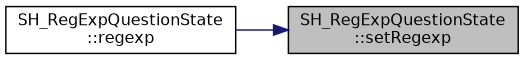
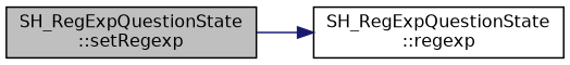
  digraph {
    rankdir=LR
    fontname="DejaVu Sans"
    node [color=black fontname="DejaVu Sans" fontsize=11 shape=record]
    n1 [fillcolor=grey75 fontcolor=black height=0.2 label="SH_RegExpQuestionState\l::setRegexp" style=filled width=0.4]
    n2 [height=0.2 label="SH_RegExpQuestionState\l::regexp" width=0.4]
-   n2 -> n1 [color=midnightblue fontname="DejaVu Sans" fontsize=11 labelfontname=Verdana labelfontsize=11 style=solid]
+   n1 -> n2 [color=midnightblue fontname="DejaVu Sans" fontsize=11 labelfontname=Verdana labelfontsize=11 style=solid]
  }
